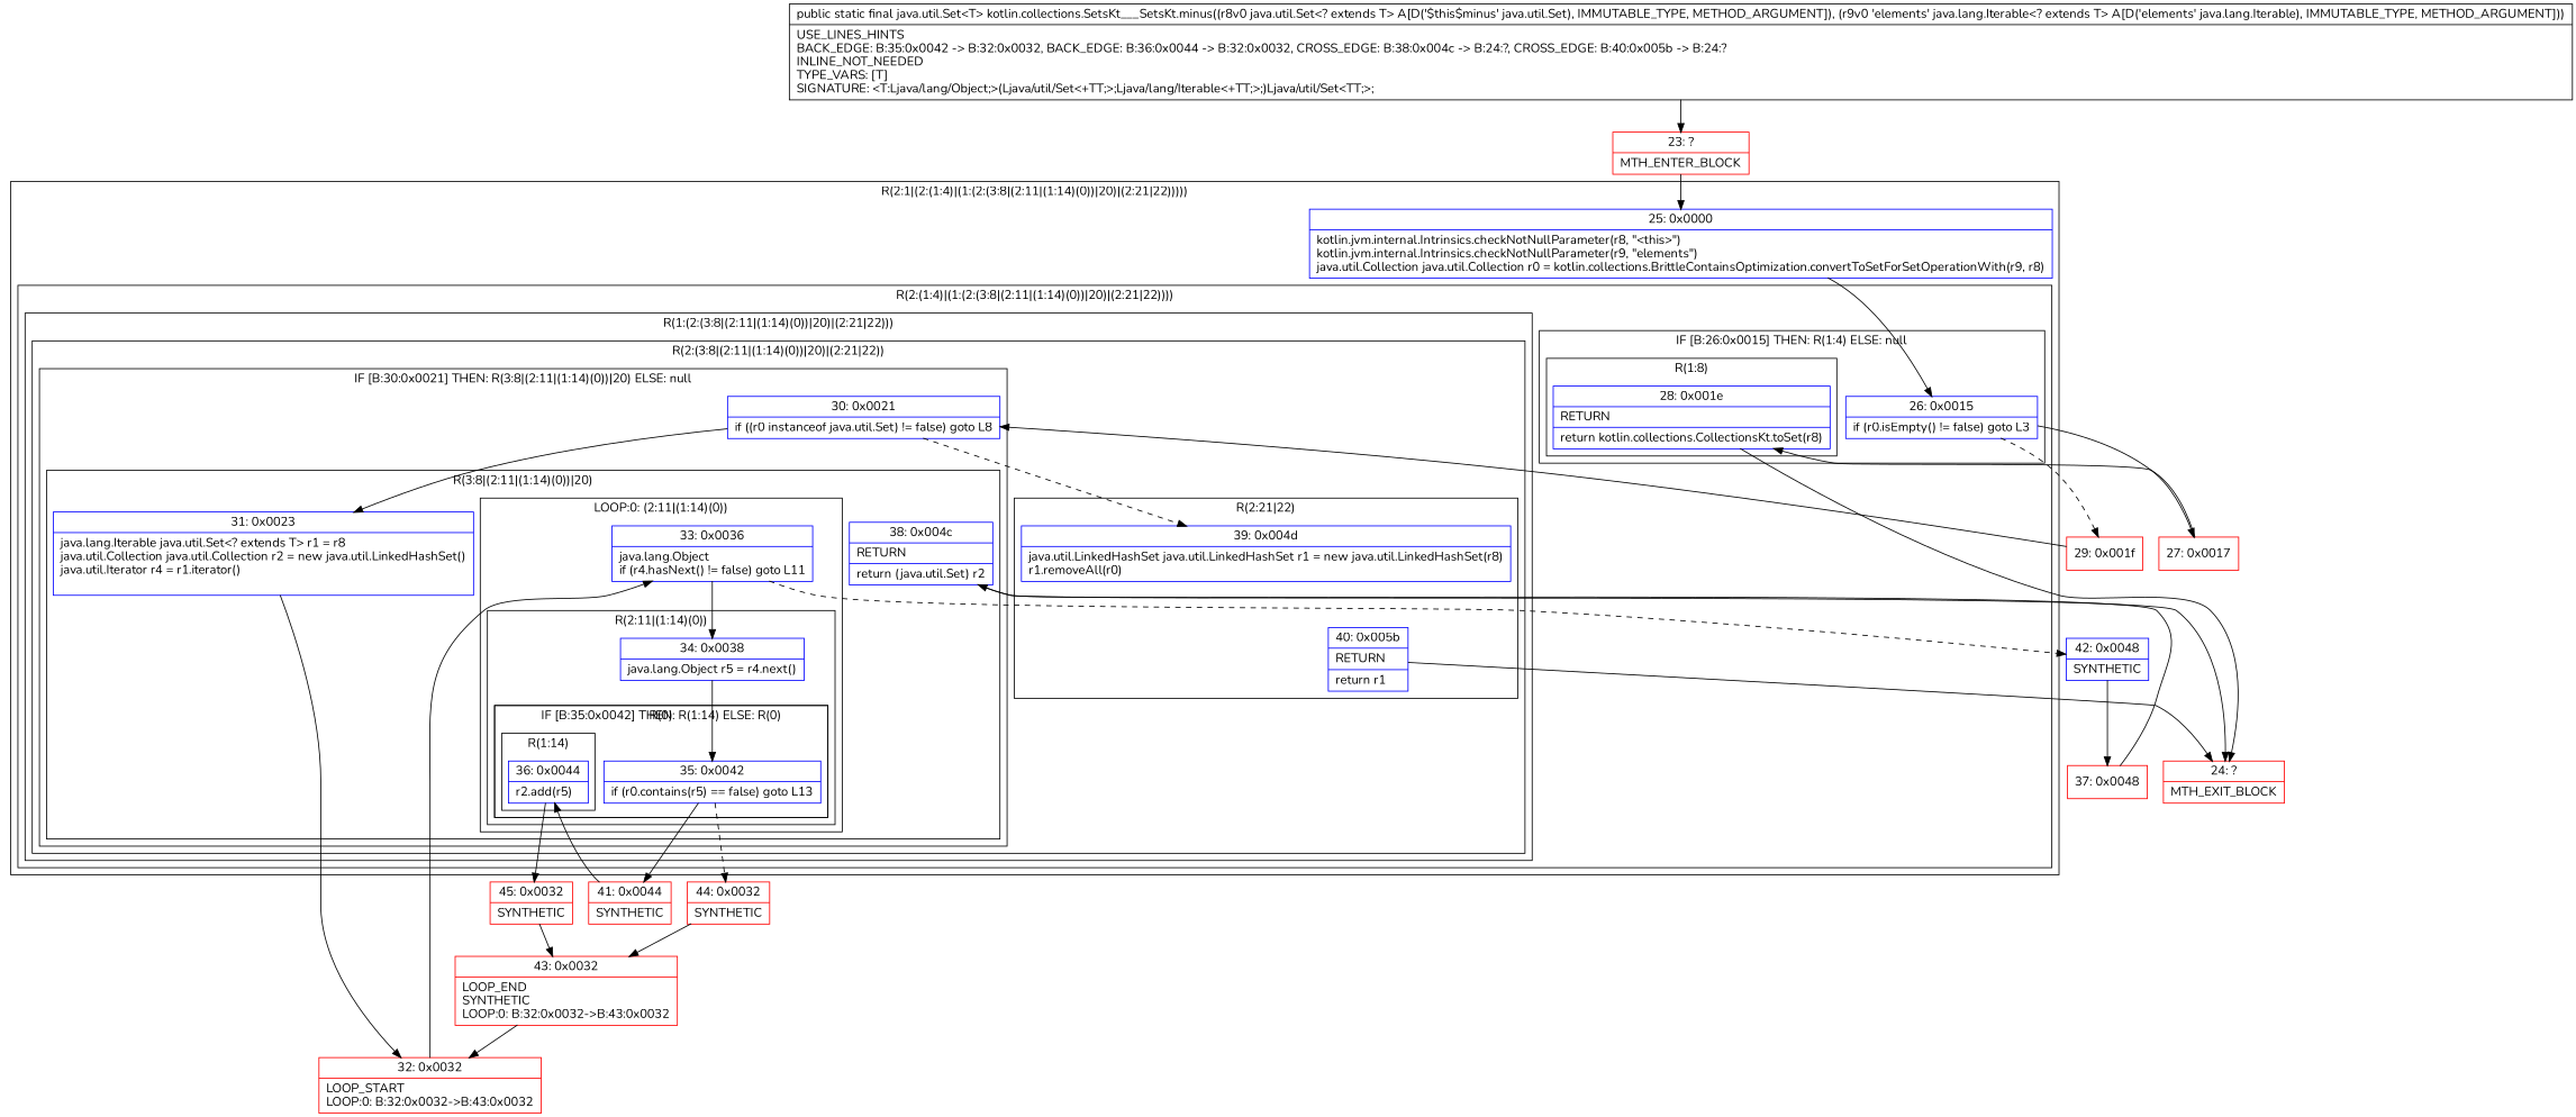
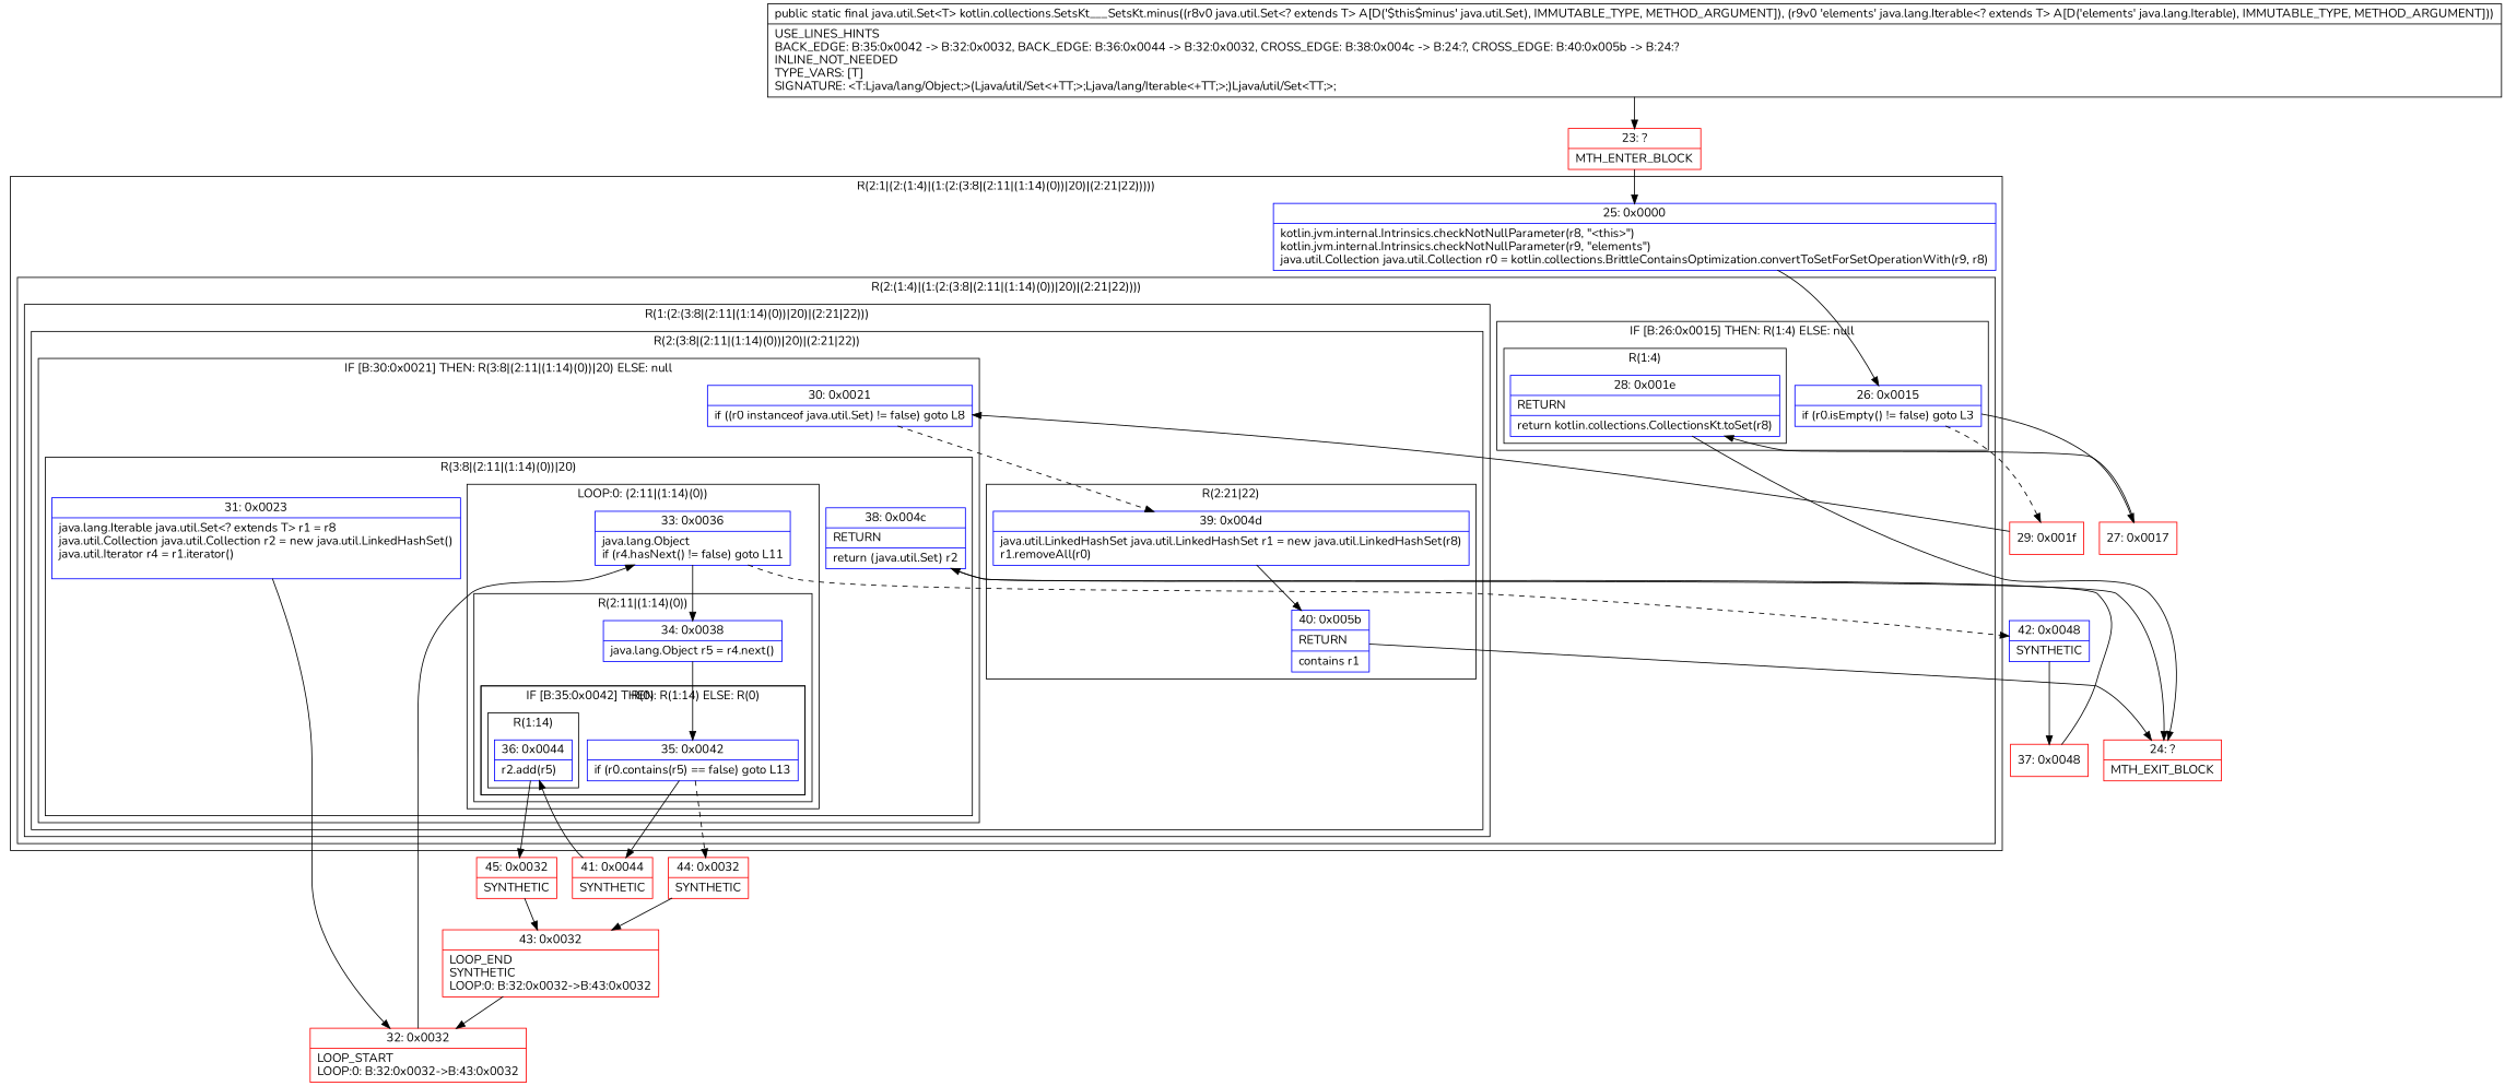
  digraph {
    fontname=Nunito
    node [color=blue fontname=Nunito shape=record]
    edge [fontname=Nunito]
    n1 [label="{28\:\ 0x001e|RETURN\l|return kotlin.collections.CollectionsKt.toSet(r8)\l}"]
    n2 [label="{26\:\ 0x0015|if (r0.isEmpty() != false) goto L3\l}"]
    n3 [label="{36\:\ 0x0044|r2.add(r5)\l}"]
    n4 [label="{35\:\ 0x0042|if (r0.contains(r5) == false) goto L13\l}"]
    n5 [label="{34\:\ 0x0038|java.lang.Object r5 = r4.next()\l}"]
    n6 [label="{33\:\ 0x0036|java.lang.Object \lif (r4.hasNext() != false) goto L11\l}"]
    n7 [label="{31\:\ 0x0023|java.lang.Iterable java.util.Set\<? extends T\> r1 = r8\ljava.util.Collection java.util.Collection r2 = new java.util.LinkedHashSet()\ljava.util.Iterator r4 = r1.iterator()\l\l}"]
    n8 [label="{38\:\ 0x004c|RETURN\l|return (java.util.Set) r2\l}"]
    n9 [label="{30\:\ 0x0021|if ((r0 instanceof java.util.Set) != false) goto L8\l}"]
    n10 [label="{39\:\ 0x004d|java.util.LinkedHashSet java.util.LinkedHashSet r1 = new java.util.LinkedHashSet(r8)\lr1.removeAll(r0)\l}"]
-   n11 [label="{40\:\ 0x005b|RETURN\l|return r1\l}"]
+   n11 [label="{40\:\ 0x005b|RETURN\l|contains r1\l}"]
    n12 [label="{25\:\ 0x0000|kotlin.jvm.internal.Intrinsics.checkNotNullParameter(r8, \"\<this\>\")\lkotlin.jvm.internal.Intrinsics.checkNotNullParameter(r9, \"elements\")\ljava.util.Collection java.util.Collection r0 = kotlin.collections.BrittleContainsOptimization.convertToSetForSetOperationWith(r9, r8)\l}"]
    n13 [color=red label="{24\:\ ?|MTH_EXIT_BLOCK\l}"]
    n14 [color=red label="{27\:\ 0x0017}"]
    n15 [color=red label="{29\:\ 0x001f}"]
    n16 [color=red label="{45\:\ 0x0032|SYNTHETIC\l}"]
    n17 [color=red label="{41\:\ 0x0044|SYNTHETIC\l}"]
    n18 [color=red label="{44\:\ 0x0032|SYNTHETIC\l}"]
    n19 [label="{42\:\ 0x0048|SYNTHETIC\l}"]
    n20 [color=red label="{32\:\ 0x0032|LOOP_START\lLOOP:0: B:32:0x0032\-\>B:43:0x0032\l}"]
    n21 [color=red label="{37\:\ 0x0048}"]
    n22 [color=red label="{43\:\ 0x0032|LOOP_END\lSYNTHETIC\lLOOP:0: B:32:0x0032\-\>B:43:0x0032\l}"]
    n23 [color=red label="{23\:\ ?|MTH_ENTER_BLOCK\l}"]
    n24 [label="{public static final java.util.Set\<T\> kotlin.collections.SetsKt___SetsKt.minus((r8v0 java.util.Set\<? extends T\> A[D('$this$minus' java.util.Set), IMMUTABLE_TYPE, METHOD_ARGUMENT]), (r9v0 'elements' java.lang.Iterable\<? extends T\> A[D('elements' java.lang.Iterable), IMMUTABLE_TYPE, METHOD_ARGUMENT]))  | USE_LINES_HINTS\lBACK_EDGE: B:35:0x0042 \-\> B:32:0x0032, BACK_EDGE: B:36:0x0044 \-\> B:32:0x0032, CROSS_EDGE: B:38:0x004c \-\> B:24:?, CROSS_EDGE: B:40:0x005b \-\> B:24:?\lINLINE_NOT_NEEDED\lTYPE_VARS: [T]\lSIGNATURE: \<T:Ljava\/lang\/Object;\>(Ljava\/util\/Set\<+TT;\>;Ljava\/lang\/Iterable\<+TT;\>;)Ljava\/util\/Set\<TT;\>;\l}" color=""]
    subgraph cluster_1 {
      label="R(2:1|(2:(1:4)|(1:(2:(3:8|(2:11|(1:14)(0))|20)|(2:21|22)))))"
      n12
      subgraph cluster_2 {
        label="R(2:(1:4)|(1:(2:(3:8|(2:11|(1:14)(0))|20)|(2:21|22))))"
        subgraph cluster_3 {
          label="IF [B:26:0x0015] THEN: R(1:4) ELSE: null"
          n2
          subgraph cluster_4 {
-           label="R(1:8)"
+           label="R(1:4)"
            n1
          }
        }
        subgraph cluster_5 {
          label="R(1:(2:(3:8|(2:11|(1:14)(0))|20)|(2:21|22)))"
          subgraph cluster_6 {
            label="R(2:(3:8|(2:11|(1:14)(0))|20)|(2:21|22))"
            subgraph cluster_7 {
              label="IF [B:30:0x0021] THEN: R(3:8|(2:11|(1:14)(0))|20) ELSE: null"
              n9
              subgraph cluster_8 {
                label="R(3:8|(2:11|(1:14)(0))|20)"
                n7
                n8
                subgraph cluster_9 {
                  label="LOOP:0: (2:11|(1:14)(0))"
                  n6
                  subgraph cluster_10 {
                    label="R(2:11|(1:14)(0))"
                    n5
                    subgraph cluster_11 {
                      label="IF [B:35:0x0042] THEN: R(1:14) ELSE: R(0)"
                      n4
                      subgraph cluster_12 {
                        label="R(1:14)"
                        n3
                      }
                      subgraph cluster_13 {
                        label="R(0)"
                      }
                    }
                  }
                }
              }
            }
            subgraph cluster_14 {
              label="R(2:21|22)"
              n10
              n11
            }
          }
        }
      }
    }
    n1 -> n13
    n2 -> n14
    n2 -> n15 [style=dashed]
    n3 -> n16
    n4 -> n17
    n4 -> n18 [style=dashed]
    n5 -> n4
    n6 -> n5
    n6 -> n19 [style=dashed]
    n7 -> n20
    n8 -> n13
-   n9 -> n7
    n9 -> n10 [style=dashed]
+   n10 -> n11
    n11 -> n13
    n12 -> n2
    n14 -> n1
    n15 -> n9
    n16 -> n22
    n17 -> n3
    n18 -> n22
    n19 -> n21
    n20 -> n6
    n21 -> n8
    n22 -> n20
    n23 -> n12
    n24 -> n23
  }
